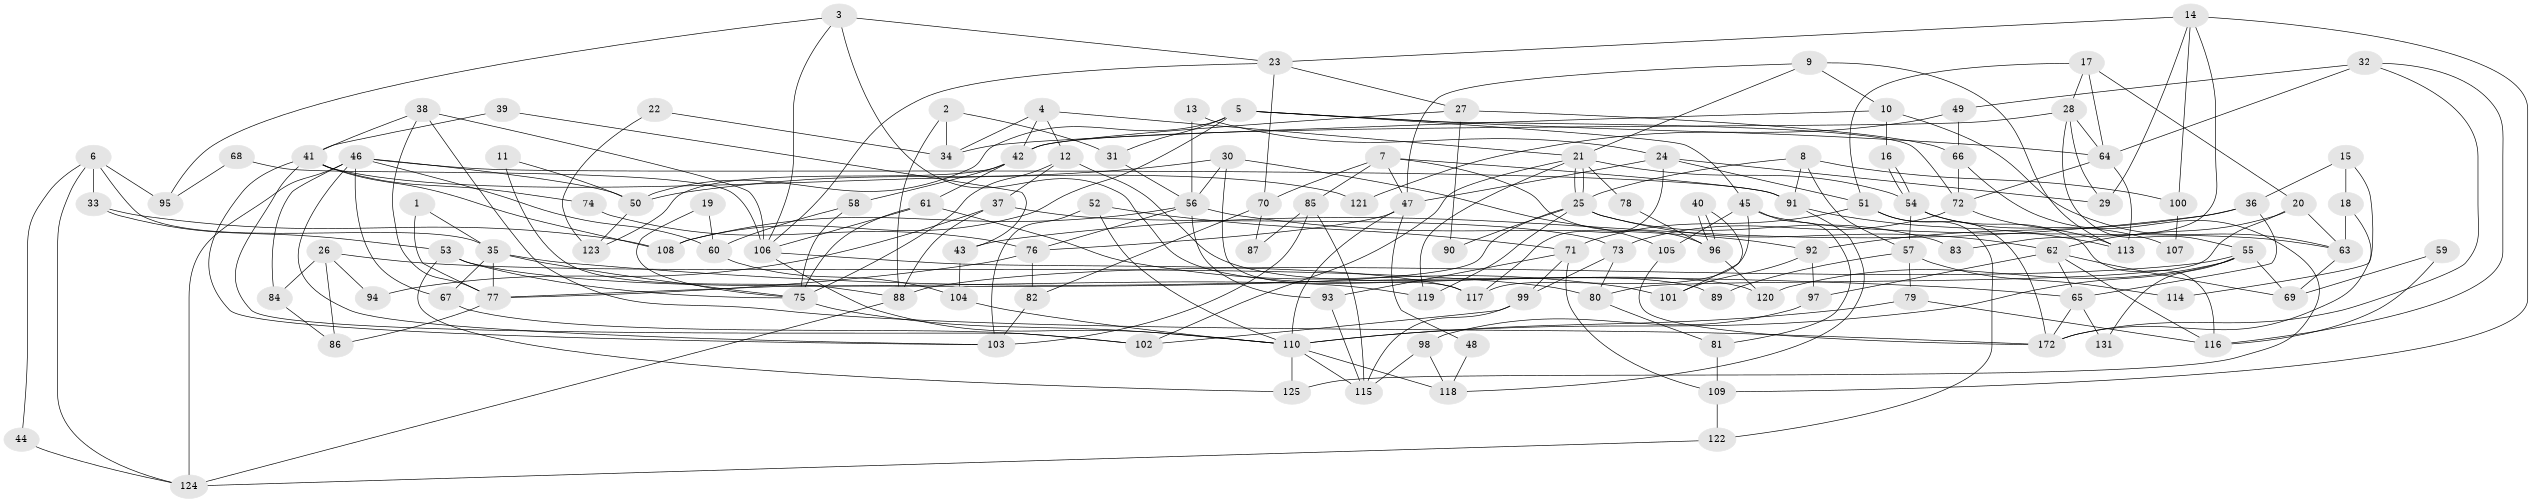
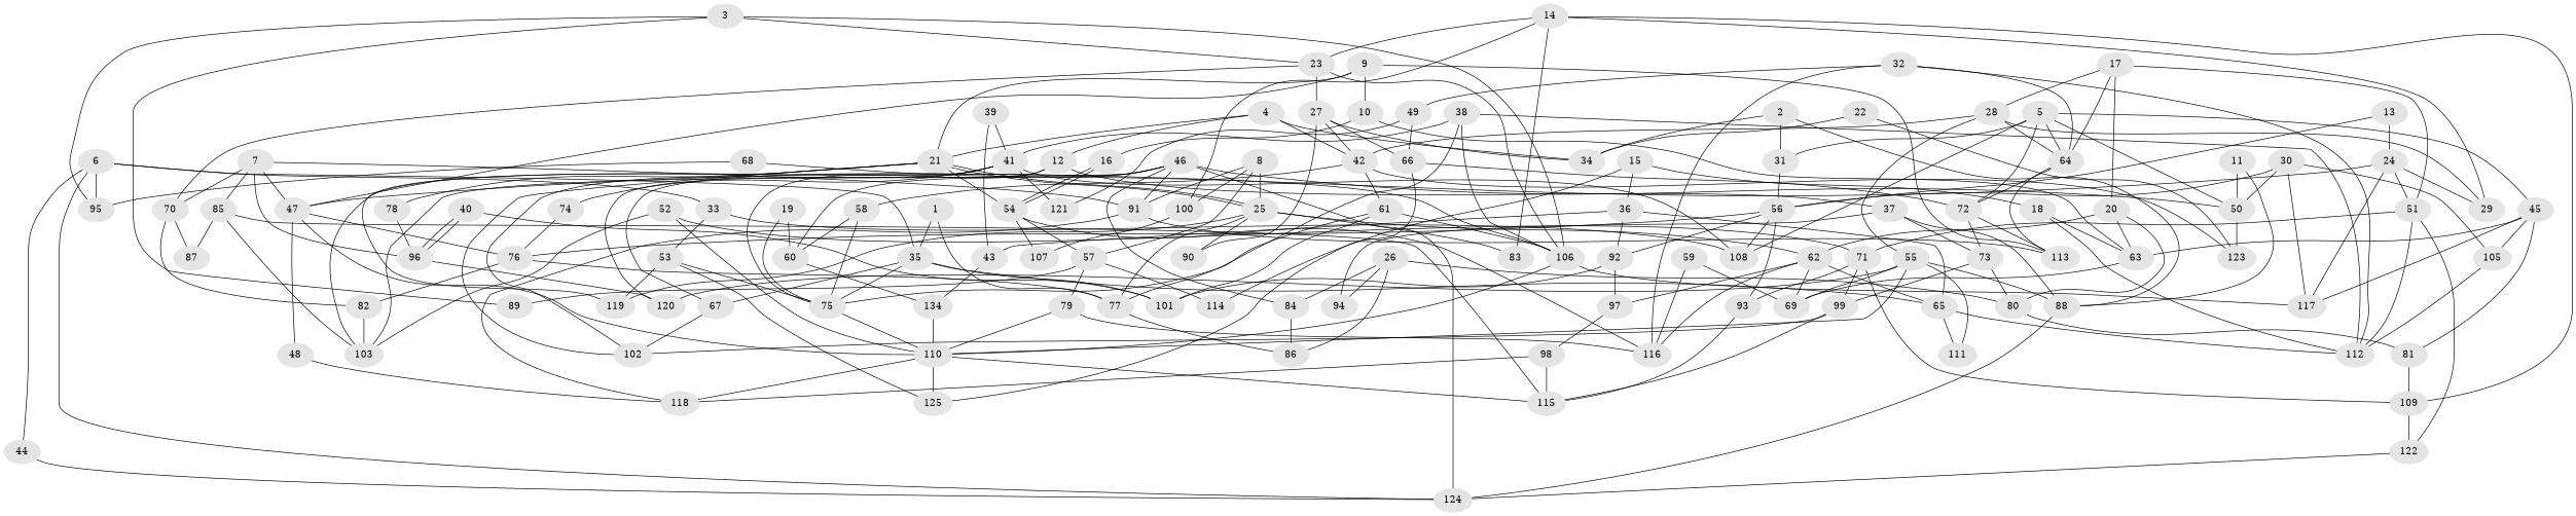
  graph {
    node [color=gray90 style=filled]
    1
    35
    77
    101
    75
    65
    67
    86
    2
    31
    34
    88
    56
    124
    3
    23
    89
    95
    106
    70
    27
    117
    110
    4
    12
    21
    42
    37
    120
    25
    54
    78
    102
    119
    123
    58
    61
    5
    45
    50
    64
    72
    108
    63
    105
    81
    113
    73
    6
    33
    44
    53
    7
    47
    85
    91
    96
    48
    76
    82
    87
    103
    115
    118
    8
    57
    100
    83
    62
    90
    114
    79
    107
    9
    10
    16
    69
    11
    94
    13
    24
    29
    51
    92
    93
    14
    109
    122
    15
    18
    36
-   112 [label=172]
+   112
    43
    116
    17
    20
    28
    80
    55
    71
    19
    60
-   104
+   104 [label=134]
    97
    22
    66
    26
    84
    125
-   111 [label=131]
+   111
    30
    32
    49
    121
    99
    38
    41
    74
    39
    40
    46
    52
    59
    98
    68
    1 -- 35
    1 -- 77
-   35 -- 77
+   35 -- 101
    35 -- 75
    35 -- 65
    35 -- 67
    77 -- 86
    75 -- 110
    65 -- 112
    65 -- 111
    67 -- 102
    2 -- 31
    2 -- 34
    2 -- 88
    31 -- 56
    88 -- 124
    56 -- 108
    56 -- 76
    56 -- 92
    56 -- 93
    3 -- 23
    3 -- 89
    3 -- 95
    3 -- 106
    23 -- 106
    23 -- 70
    23 -- 27
    106 -- 117
    106 -- 110
    70 -- 82
    70 -- 87
-   10 -- 34
+   27 -- 34
    27 -- 42
    27 -- 90
    27 -- 66
    110 -- 115
    110 -- 118
    110 -- 125
    4 -- 34
    4 -- 12
    4 -- 21
    4 -- 42
    12 -- 75
    12 -- 37
    12 -- 120
    21 -- 25
    21 -- 25
    21 -- 54
    21 -- 78
    21 -- 102
    21 -- 119
    42 -- 123
    42 -- 58
    42 -- 61
    37 -- 88
    37 -- 73
    37 -- 94
    25 -- 77
    25 -- 119
    25 -- 83
    25 -- 62
    25 -- 90
    54 -- 57
    54 -- 107
    54 -- 116
    78 -- 96
    58 -- 75
    58 -- 60
    61 -- 101
    61 -- 75
    61 -- 106
    5 -- 31
    5 -- 45
    5 -- 50
    5 -- 64
    5 -- 72
    5 -- 108
    45 -- 117
    45 -- 63
    45 -- 105
    45 -- 81
    50 -- 123
    64 -- 72
    64 -- 113
    72 -- 113
    72 -- 73
    63 -- 69
    105 -- 112
    81 -- 109
    73 -- 80
    73 -- 99
    6 -- 35
    6 -- 124
    6 -- 95
    6 -- 33
    6 -- 44
    33 -- 108
    33 -- 53
    44 -- 124
    53 -- 75
    53 -- 119
    53 -- 125
    7 -- 70
    7 -- 47
    7 -- 85
    7 -- 91
    7 -- 96
    47 -- 110
    47 -- 48
    47 -- 76
    85 -- 87
    85 -- 103
    85 -- 115
    91 -- 113
    91 -- 118
    96 -- 120
    48 -- 118
    76 -- 77
    76 -- 82
    82 -- 103
    8 -- 25
    8 -- 91
    8 -- 57
    8 -- 100
    57 -- 89
    57 -- 114
    57 -- 79
    100 -- 107
    62 -- 65
    62 -- 69
    62 -- 116
    62 -- 97
    79 -- 110
    79 -- 116
    9 -- 21
    9 -- 113
    9 -- 47
    9 -- 10
    10 -- 63
    10 -- 16
    16 -- 54
    16 -- 54
    11 -- 88
    11 -- 50
    13 -- 56
    13 -- 24
    24 -- 117
    24 -- 47
    24 -- 29
    24 -- 51
    51 -- 122
    51 -- 112
    51 -- 71
    92 -- 101
    92 -- 97
    93 -- 115
    14 -- 23
    14 -- 100
    14 -- 83
    14 -- 29
    14 -- 109
    109 -- 122
    122 -- 124
    15 -- 114
    15 -- 18
    15 -- 36
    18 -- 63
    18 -- 112
    36 -- 65
    36 -- 92
    36 -- 43
    43 -- 104
    17 -- 64
    17 -- 51
    17 -- 20
    17 -- 28
    20 -- 63
    20 -- 62
    20 -- 80
    28 -- 42
    28 -- 64
    28 -- 29
    28 -- 55
    80 -- 81
    55 -- 88
    55 -- 110
    55 -- 120
    55 -- 69
    55 -- 111
    71 -- 93
    71 -- 109
    71 -- 99
    19 -- 75
    19 -- 60
    60 -- 104
    104 -- 110
    97 -- 98
    22 -- 34
    22 -- 123
    66 -- 72
    66 -- 125
    26 -- 86
    26 -- 94
    26 -- 80
    26 -- 84
    84 -- 86
    30 -- 56
    30 -- 117
    30 -- 50
    30 -- 105
    32 -- 64
    32 -- 112
    32 -- 116
    32 -- 49
    49 -- 66
    49 -- 121
    99 -- 102
    99 -- 115
    38 -- 77
    38 -- 106
    38 -- 112
    38 -- 41
    41 -- 102
    41 -- 108
    41 -- 103
    41 -- 121
    41 -- 74
    74 -- 76
    39 -- 43
    39 -- 41
    40 -- 101
    40 -- 96
    40 -- 96
    46 -- 67
    46 -- 124
    46 -- 50
    46 -- 91
    46 -- 103
    46 -- 60
    46 -- 84
    52 -- 110
    52 -- 103
    52 -- 71
    59 -- 69
    59 -- 116
    98 -- 115
    98 -- 118
    68 -- 95
    68 -- 106
  }
